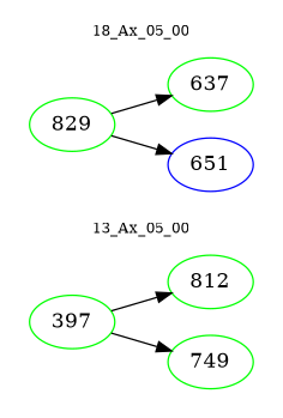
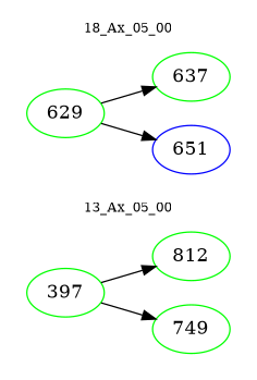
  digraph {
    rankdir=LR
    node [color=green]
    edge [color=black]
    n1 [label=397]
    n2 [label=749]
    n3 [label=812]
-   n4 [label=829]
+   n4 [label=629]
    n5 [color=blue label=651]
    n6 [label=637]
    subgraph cluster_1 {
      color=white
      fontsize=10
      label="13_Ax_05_00"
      n1
      n2
      n3
    }
    subgraph cluster_2 {
      color=white
      fontsize=10
      label="18_Ax_05_00"
      n4
      n5
      n6
    }
    n1 -> n2
    n1 -> n3
    n4 -> n5
    n4 -> n6
  }
